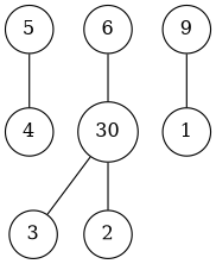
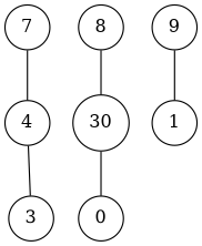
  graph {
    node [fillcolor=white shape=circle]
    n1 [label=30]
-   6
+   6 [label=8]
    4
    3
-   5
-   2
+   5 [label=7]
+   2 [label=0]
    9
    1
    n1 -- 2
    6 -- n1
-   n1 -- 3
+   4 -- 3
    5 -- 4
    9 -- 1
  }
